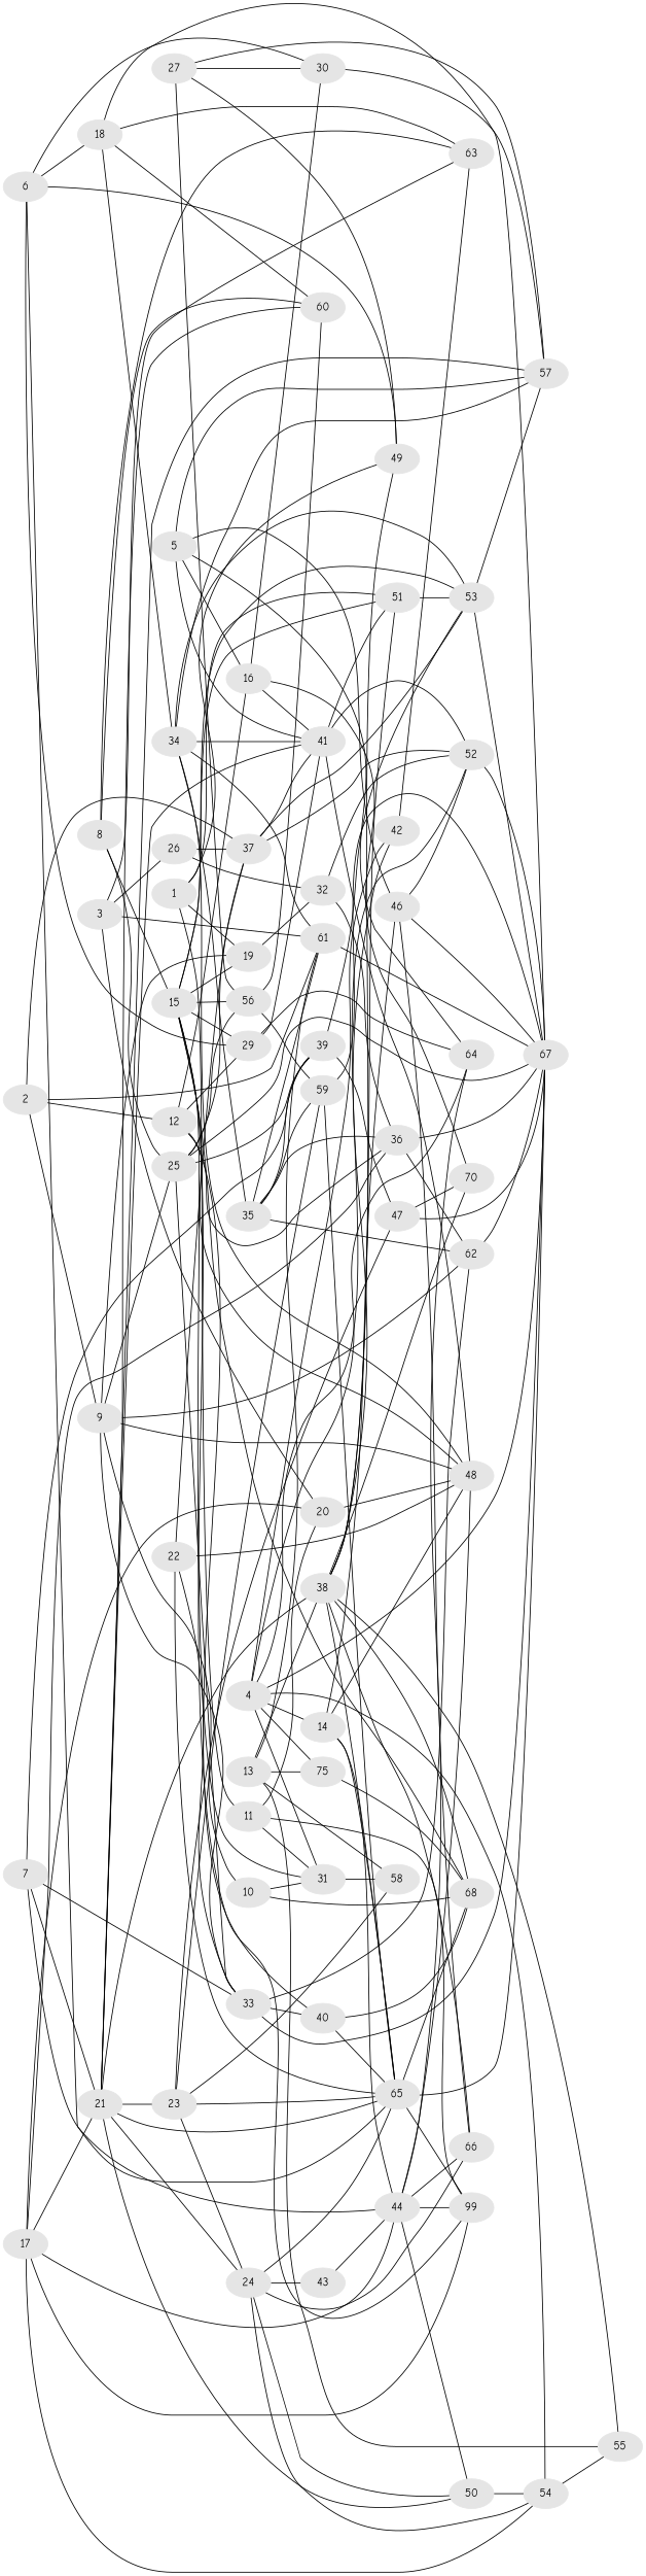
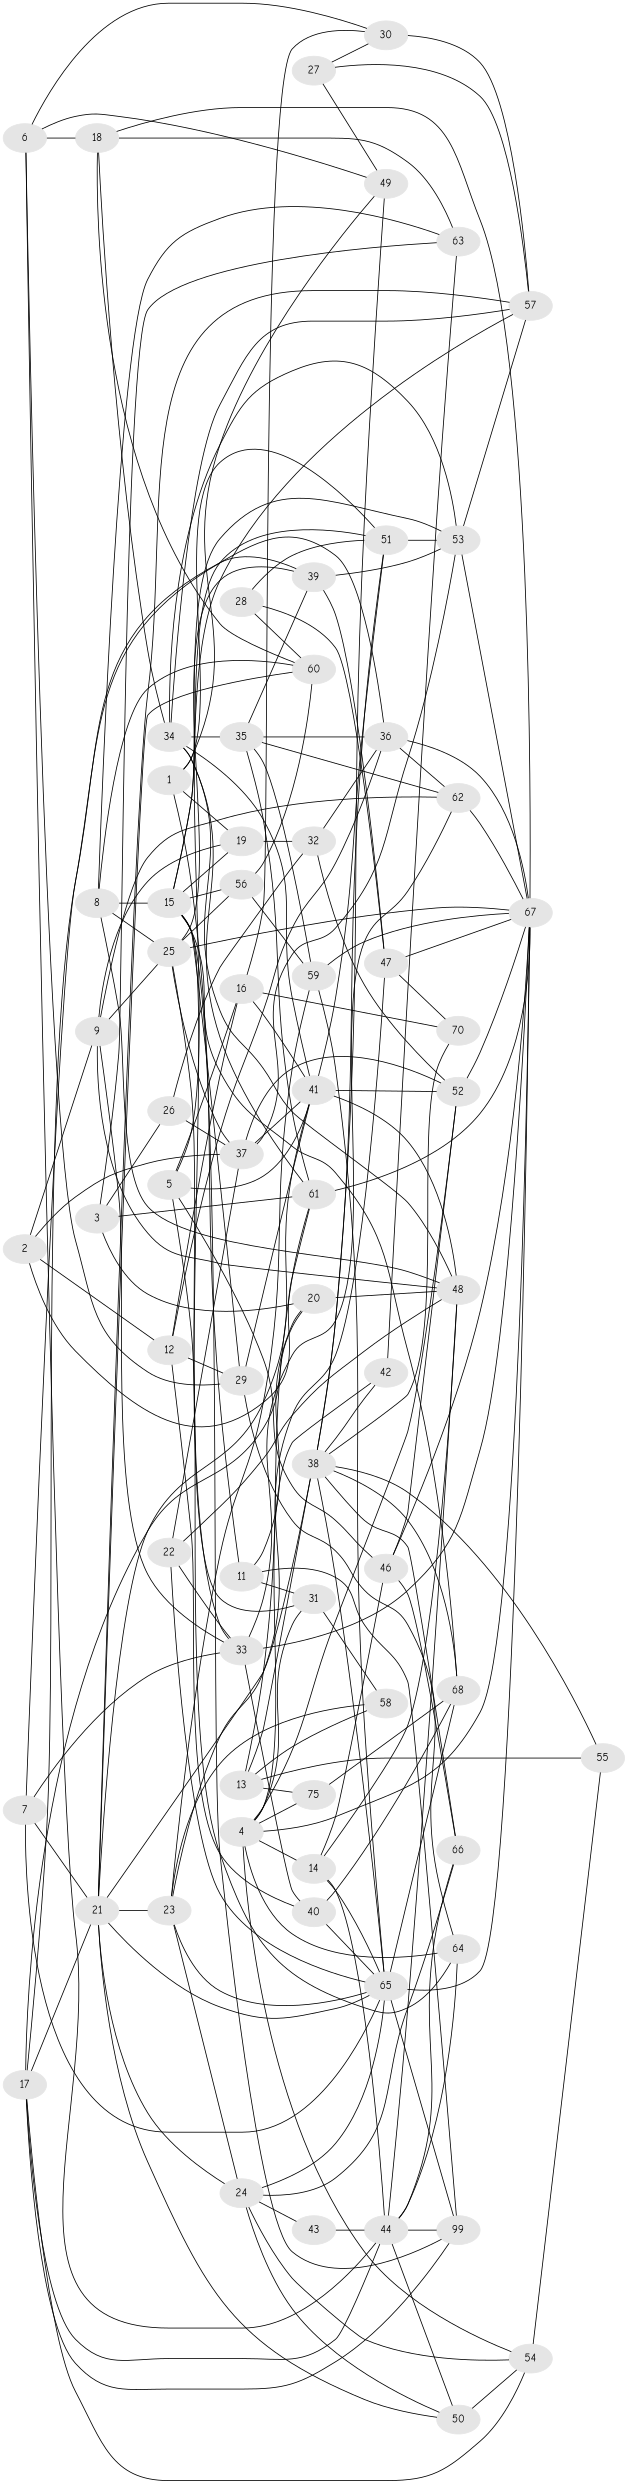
  graph {
    fontname="Comic Neue"
    rankdir=LR
    node [color=gray90 fontname="Comic Neue" style=filled]
    edge [fontname="Comic Neue" weight=1.0]
    1
    11
    19
    49
    51
    20
    31
    n8 [label=99]
    32
    53
    2
    9
    12
    37
    61
    48
    33
    25
-   10
    62
    16
    29
    36
    40
    52
    41
    67
    3
    26
    63
    4
    14
    42
    n34 [label=75]
    54
    64
    46
    44
    65
    58
    68
    66
    55
    5
    57
    30
    70
    6
    18
    60
    34
    50
    7
    21
    39
    38
    23
    24
    47
    43
    8
    15
    56
    13
    59
    17
    35
    22
    27
+   28
    1 -- 11 [weight=2.0]
    1 -- 19
    1 -- 49
    1 -- 51
    11 -- 20
    11 -- 31 [weight=2.0]
    11 -- n8
    19 -- 32
    51 -- 53
    20 -- 48
    31 -- 58
    32 -- 36
    32 -- 52
    53 -- 67
    53 -- 57
    2 -- 9
    2 -- 12
    2 -- 37
    2 -- 61
    9 -- 19
    9 -- 48
    9 -- 33
    9 -- 25
-   9 -- 10
    9 -- 62
    12 -- 16
    12 -- 29
    12 -- 36
    12 -- 40
    37 -- 53
    37 -- 52
    37 -- 41
    61 -- 67
    33 -- 62
    33 -- 40
    33 -- 67
    25 -- 37
    25 -- 33
    25 -- 67
    25 -- 39
    25 -- 56
-   10 -- 31
-   10 -- 68
    62 -- 67
    16 -- 41
    16 -- 30
    16 -- 70
    29 -- 41
    29 -- 64
    36 -- 62
    36 -- 67
    40 -- 65
    40 -- 68
    52 -- 67
    41 -- 51
    41 -- 48
    41 -- 52
    3 -- 20
    3 -- 61
    3 -- 26
    3 -- 63
    26 -- 32
    26 -- 37
    4 -- 31
    4 -- 52
    4 -- 67
    4 -- 14 [weight=2.0]
    4 -- 42
    4 -- n34
    4 -- 54
    4 -- 64
    14 -- 48
    14 -- 46
    14 -- 44
    14 -- 65
    42 -- 63 [weight=2.0]
    n34 -- 68
    54 -- 55
    46 -- 52 [weight=2.0]
    46 -- 67
    46 -- 66
    44 -- n8
    44 -- 48
    44 -- 64
    44 -- 66
    44 -- 50
    65 -- n8
    65 -- 67
    65 -- 68
    5 -- 16
    5 -- 41
    5 -- 64
    5 -- 46
    5 -- 57
    30 -- 57
    6 -- 49
    6 -- 29
    6 -- 44
    6 -- 30
    6 -- 18
    18 -- 67
    18 -- 63 [weight=2.0]
    18 -- 60
    18 -- 34
    34 -- 53
    34 -- 61
    34 -- 48
    34 -- 41
    34 -- 57
    34 -- 35
    50 -- 54
    7 -- 33
    7 -- 65
    7 -- 21
    7 -- 39
    21 -- 41
    21 -- 65
    21 -- 57
    21 -- 60
    21 -- 50 [weight=2.0]
    21 -- 38
    21 -- 23
    21 -- 24
    39 -- 53
    39 -- 47
    38 -- 49
    38 -- 51
    38 -- 42
    38 -- 65
    38 -- 68
    38 -- 66
    38 -- 55
    38 -- 70
    23 -- 65 [weight=2.0]
    23 -- 58
    23 -- 24
    23 -- 47
    23 -- 59
    24 -- 54
    24 -- 65
    24 -- 66
    24 -- 50
    24 -- 43
    47 -- 67
    47 -- 70
    43 -- 44
    8 -- 25
    8 -- 63
    8 -- 60
    8 -- 15
    15 -- 19
    15 -- 51
    15 -- 31
    15 -- n8
    15 -- 53
-   15 -- 48
+   8 -- 48
    15 -- 29
    15 -- 68
    15 -- 56
    56 -- 60
    56 -- 59
    13 -- 61
    13 -- n34
    13 -- 58
    13 -- 55 [weight=2.0]
    13 -- 38
    59 -- 67 [weight=2.0]
    59 -- 65
    17 -- 20
    17 -- n8
    17 -- 36
    17 -- 54
    17 -- 44
    17 -- 21
    35 -- 61
    35 -- 62
    35 -- 36
    35 -- 39
    35 -- 59
    22 -- 37
    22 -- 48
    22 -- 33
    22 -- 65
    27 -- 49
    27 -- 57
    27 -- 30
-   27 -- 56
+   28 -- 51
+   28 -- 60
+   28 -- 47
  }
